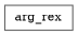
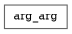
  digraph {
    rankdir=LR
    fontname="DejaVu Serif"
-   n1 [color=gray40 fillcolor=white fontname="DejaVu Serif" fontsize=10 height=0.2 label=arg_rex shape=record style=filled width=0.4]
+   n1 [color=gray40 fillcolor=white fontname="DejaVu Serif" fontsize=10 height=0.2 label=arg_arg shape=record style=filled width=0.4]
  }
